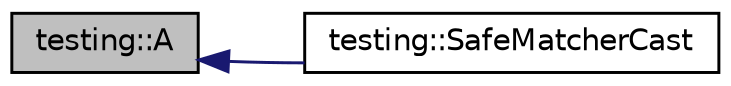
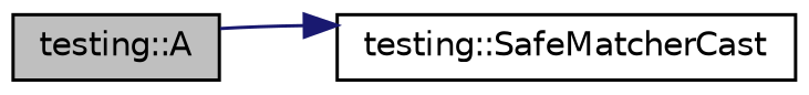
  digraph {
    rankdir=LR
    node [color=black fontname=Helvetica fontsize=10 shape=record style=filled]
    n1 [fillcolor=grey75 fontcolor=black height=0.2 label="testing::A" width=0.4]
    n2 [fillcolor=white height=0.2 label="testing::SafeMatcherCast" width=0.4]
-   n1 -> n2 [color=midnightblue dir=back fontname=Helvetica fontsize=10 labelfontname=Helvetica labelfontsize=10 style=solid]
+   n2 -> n1 [color=midnightblue dir=back fontname=Helvetica fontsize=10 labelfontname=Helvetica labelfontsize=10 style=solid]
  }
